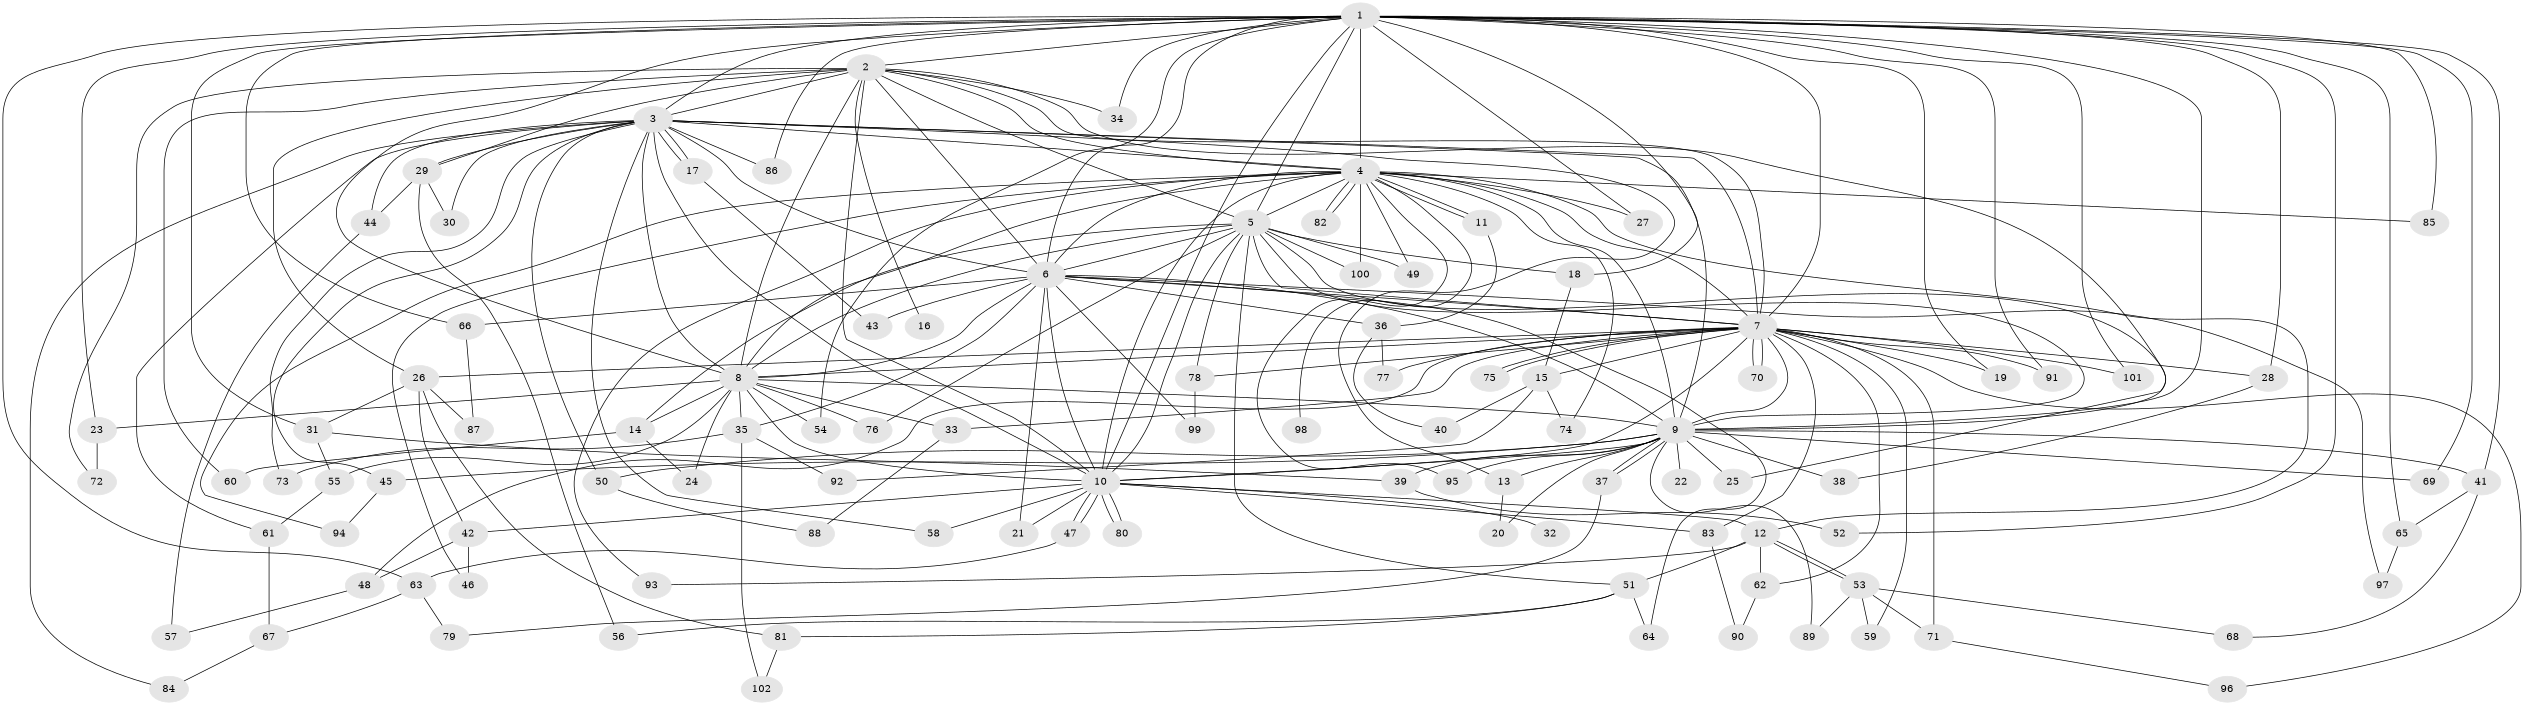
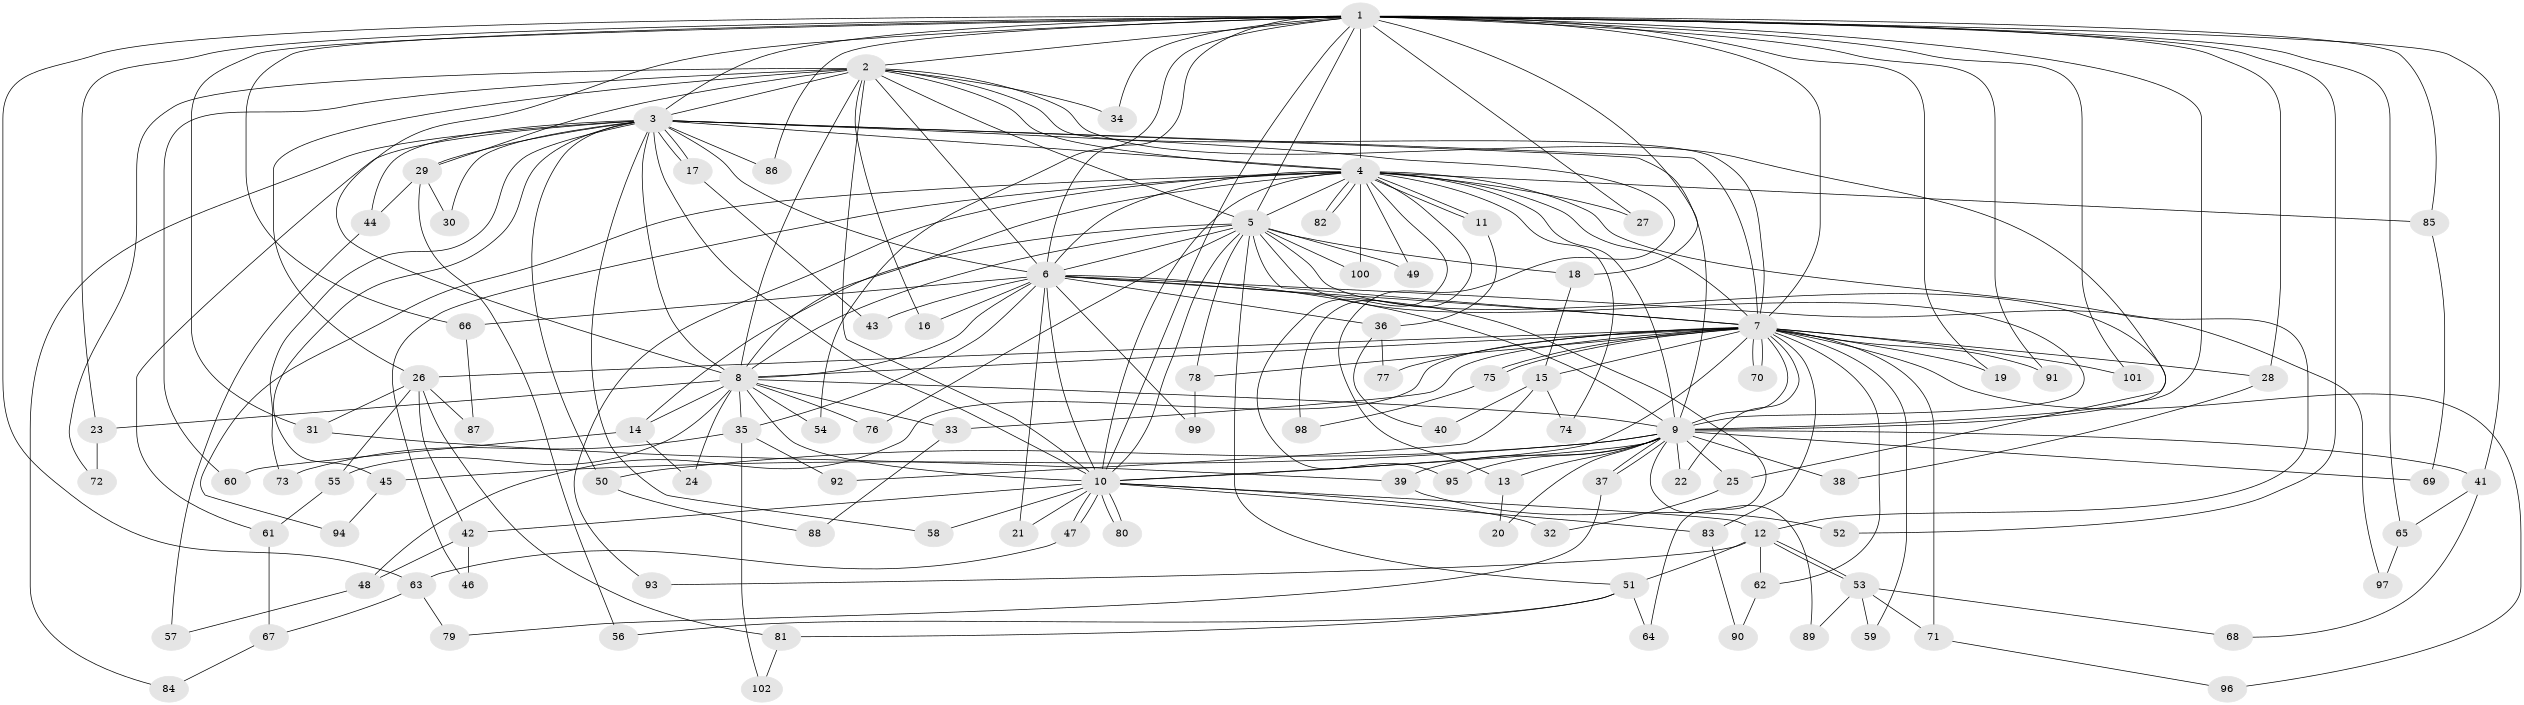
  graph {
    node [color=gray90 style=filled]
    1
    2
    3
    4
    5
    6
    7
    8
    9
    10
    18
    19
    23
    27
    28
    31
    34
    41
    52
    54
    63
    65
    66
    69
    85
    86
    91
    101
    16
    26
    29
    60
    72
    13
    17
    30
    44
    45
    50
    58
    61
    73
    84
    11
    12
    46
    49
    74
    82
    93
    94
    95
    98
    100
    14
    25
    51
    76
    78
    21
    35
    36
    43
    64
    97
    99
    15
    22
    33
    48
    59
    62
    70
    71
    75
    77
    83
    96
    24
    55
    20
    37
    38
    39
    89
    32
    42
    47
    80
    40
    92
    68
    79
    67
    87
    81
    56
    57
    88
    53
    102
    90
    1 -- 2
    1 -- 3
    1 -- 4
    1 -- 5
    1 -- 6
    1 -- 7
    1 -- 8
    1 -- 9
    1 -- 10
    1 -- 18
    1 -- 19
    1 -- 23
    1 -- 27
    1 -- 28
    1 -- 31
    1 -- 34
    1 -- 41
    1 -- 52
    1 -- 54
    1 -- 63
    1 -- 65
    1 -- 66
-   1 -- 69
+   85 -- 69
    1 -- 85
    1 -- 86
    1 -- 91
    1 -- 101
    2 -- 3
    2 -- 4
    2 -- 5
    2 -- 6
    2 -- 7
    2 -- 8
    2 -- 9
    2 -- 10
    2 -- 34
    2 -- 16
    2 -- 26
    2 -- 29
    2 -- 60
    2 -- 72
    3 -- 4
    3 -- 6
    3 -- 7
    3 -- 8
    3 -- 9
    3 -- 10
    3 -- 86
    3 -- 29
    3 -- 13
    3 -- 17
    3 -- 17
    3 -- 30
    3 -- 44
    3 -- 45
    3 -- 50
    3 -- 58
    3 -- 61
    3 -- 73
    3 -- 84
    4 -- 5
    4 -- 6
    4 -- 7
    4 -- 8
    4 -- 9
    4 -- 10
    4 -- 27
    4 -- 85
    4 -- 11
    4 -- 11
    4 -- 12
    4 -- 46
    4 -- 49
    4 -- 74
    4 -- 82
    4 -- 82
    4 -- 93
    4 -- 94
    4 -- 95
    4 -- 98
    4 -- 100
    5 -- 6
    5 -- 7
    5 -- 8
    5 -- 9
    5 -- 10
    5 -- 18
    5 -- 49
    5 -- 100
    5 -- 14
    5 -- 25
    5 -- 51
    5 -- 76
    5 -- 78
    6 -- 7
    6 -- 8
    6 -- 9
    6 -- 10
    6 -- 66
+   6 -- 16
    6 -- 21
    6 -- 35
    6 -- 36
    6 -- 43
    6 -- 64
    6 -- 97
    6 -- 99
    7 -- 8
    7 -- 9
    7 -- 10
    7 -- 19
    7 -- 28
    7 -- 91
    7 -- 101
    7 -- 26
    7 -- 78
    7 -- 15
+   7 -- 22
    7 -- 33
    7 -- 48
    7 -- 59
    7 -- 62
    7 -- 70
    7 -- 70
    7 -- 71
    7 -- 75
    7 -- 75
    7 -- 77
    7 -- 83
    7 -- 96
    8 -- 9
    8 -- 10
    8 -- 23
    8 -- 54
    8 -- 14
    8 -- 76
    8 -- 35
    8 -- 33
    8 -- 24
    8 -- 55
    9 -- 10
    9 -- 41
    9 -- 69
    9 -- 13
    9 -- 45
    9 -- 50
    9 -- 95
    9 -- 25
    9 -- 22
    9 -- 20
    9 -- 37
    9 -- 37
    9 -- 38
    9 -- 39
    9 -- 89
    10 -- 58
    10 -- 12
    10 -- 21
    10 -- 83
    10 -- 32
    10 -- 42
    10 -- 47
    10 -- 47
    10 -- 80
    10 -- 80
    18 -- 15
    23 -- 72
    28 -- 38
-   31 -- 55
+   26 -- 55
    31 -- 39
    41 -- 65
    41 -- 68
    63 -- 79
    63 -- 67
    65 -- 97
    66 -- 87
    26 -- 31
    26 -- 42
    26 -- 87
    26 -- 81
    29 -- 30
    29 -- 44
    29 -- 56
    13 -- 20
    17 -- 43
    44 -- 57
    45 -- 94
    50 -- 88
    61 -- 67
    11 -- 36
    12 -- 93
    12 -- 51
    12 -- 62
    12 -- 53
    12 -- 53
    14 -- 60
    14 -- 24
+   25 -- 32
    51 -- 64
    51 -- 81
    51 -- 56
    78 -- 99
    35 -- 73
    35 -- 92
    35 -- 102
    36 -- 77
    36 -- 40
    15 -- 74
    15 -- 40
    15 -- 92
    33 -- 88
    48 -- 57
    62 -- 90
    71 -- 96
+   75 -- 98
    83 -- 90
    55 -- 61
    37 -- 79
    39 -- 52
    42 -- 46
    42 -- 48
    47 -- 63
    67 -- 84
    81 -- 102
    53 -- 59
    53 -- 71
    53 -- 89
    53 -- 68
  }
